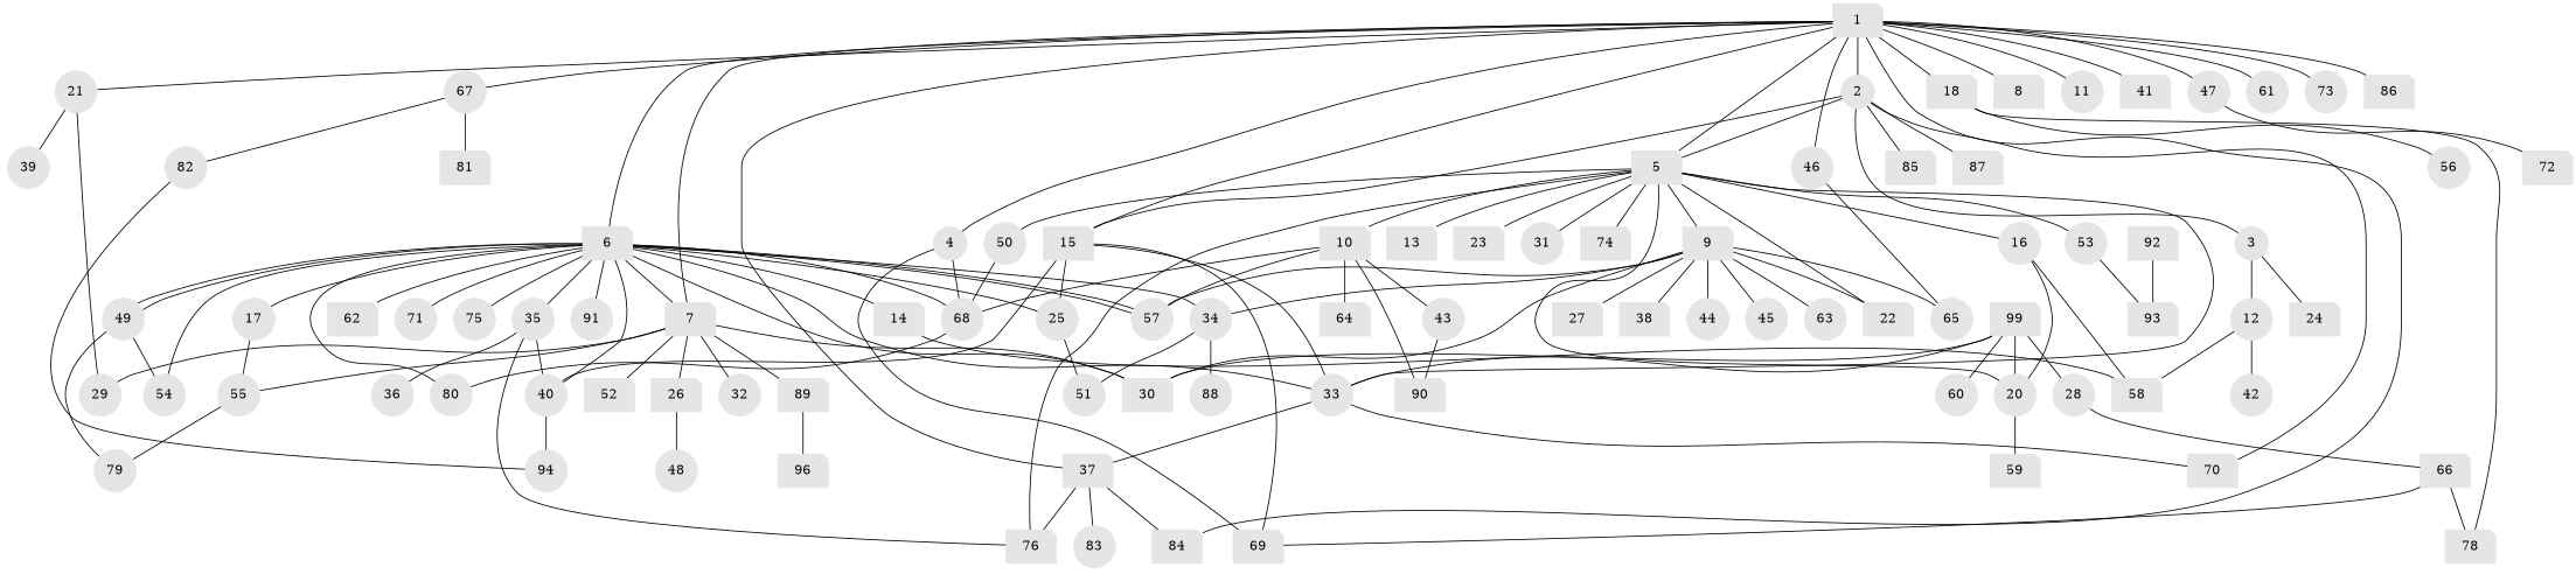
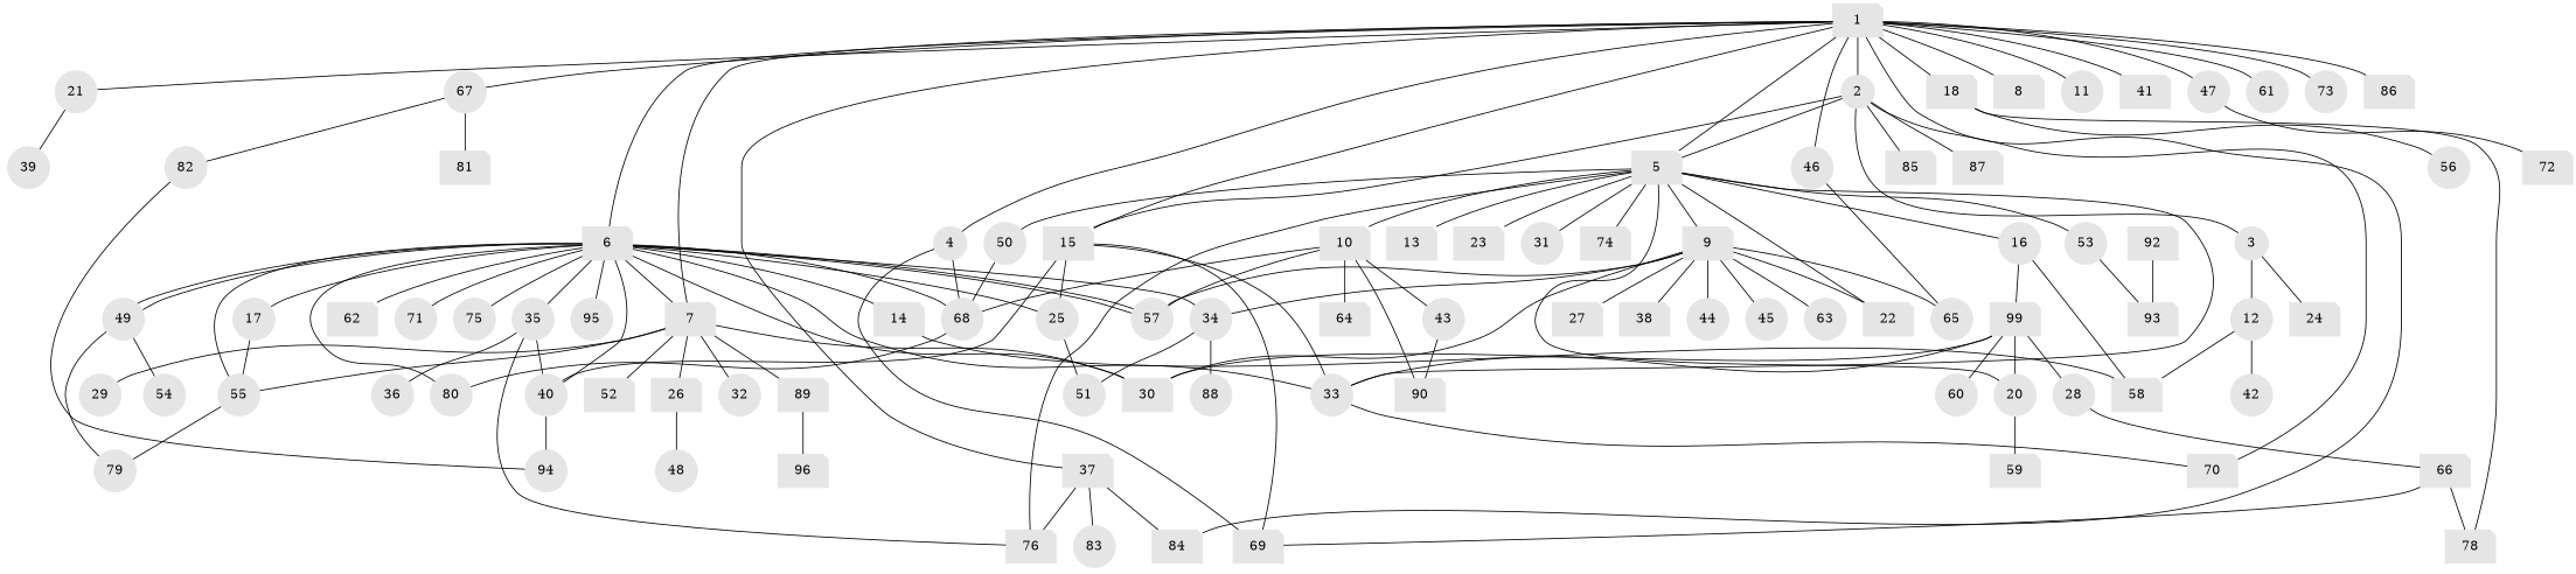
  graph {
    node [color=gray90 shape=circle style=filled]
    1 [shape=note]
    2
    4
    5 [shape=note]
    6 [shape=note]
    7 [shape=note]
    8 [shape=note]
    11
    15 [shape=note]
    18 [shape=note]
    21
    37 [shape=note]
    41 [shape=note]
    46
    47
    61
    67
    73
    84 [shape=note]
    86 [shape=note]
    3
    70 [shape=note]
    85 [shape=note]
    87 [shape=note]
    68
    69 [shape=note]
    9 [shape=note]
    10 [shape=note]
    13 [shape=note]
    16
    20
    22 [shape=note]
    23 [shape=note]
    31
    33
    50
    53
    74 [shape=note]
    76 [shape=note]
    14 [shape=note]
    17
    25
    30 [shape=note]
    34
    35
    40
    49
    54
    57
    62 [shape=note]
    71
    75
    80
-   91
+   91 [label=95]
    26 [shape=note]
    29
    32
    52 [shape=note]
    55
    89 [shape=note]
    56
    78 [shape=note]
    39
    83
    65
    72 [shape=note]
    81 [shape=note]
    82
    12
    24 [shape=note]
    42
    58 [shape=note]
    27 [shape=note]
    38 [shape=note]
    44
    45
    63
    43
    64 [shape=note]
    90 [shape=note]
    n81 [label=99 shape=note]
    59 [shape=note]
    93 [shape=note]
    51
    88
    36
    94
    79
    48
    96 [shape=note]
    28
    60
    66 [shape=note]
    92 [shape=note]
    1 -- 2
    1 -- 4
    1 -- 5
    1 -- 6
    1 -- 7
    1 -- 8
    1 -- 11
    1 -- 15
    1 -- 18
    1 -- 21
    1 -- 37
    1 -- 41
    1 -- 46
    1 -- 47
    1 -- 61
    1 -- 67
    1 -- 73
    1 -- 84
    1 -- 86
    2 -- 5
    2 -- 15
    2 -- 3
    2 -- 70
    2 -- 85
    2 -- 87
    4 -- 68
    4 -- 69
    5 -- 9
    5 -- 10
    5 -- 13
    5 -- 16
    5 -- 20
    5 -- 22
    5 -- 23
    5 -- 31
    5 -- 33
    5 -- 50
    5 -- 53
    5 -- 74
    5 -- 76
    6 -- 7
    6 -- 68
    6 -- 33
    6 -- 14
    6 -- 17
    6 -- 25
    6 -- 30
    6 -- 34
    6 -- 35
    6 -- 40
    6 -- 49
    6 -- 49
-   6 -- 54
+   6 -- 55
    6 -- 57
    6 -- 57
    6 -- 62
    6 -- 71
    6 -- 75
    6 -- 80
    6 -- 91
    7 -- 30
    7 -- 26
    7 -- 29
    7 -- 32
    7 -- 52
    7 -- 55
    7 -- 89
    15 -- 69
    15 -- 33
    15 -- 25
    15 -- 40
    18 -- 56
    18 -- 78
-   21 -- 29
    21 -- 39
    37 -- 84
    37 -- 76
    37 -- 83
    46 -- 65
    47 -- 72
    67 -- 81
    67 -- 82
    3 -- 12
    3 -- 24
    68 -- 80
    9 -- 22
    9 -- 30
    9 -- 34
    9 -- 57
    9 -- 65
    9 -- 27
    9 -- 38
    9 -- 44
    9 -- 45
    9 -- 63
    10 -- 68
    10 -- 57
    10 -- 43
    10 -- 64
    10 -- 90
    16 -- 58
-   16 -- 20
+   16 -- n81
    20 -- 59
-   33 -- 37
    33 -- 70
    50 -- 68
    53 -- 93
    14 -- 58
    17 -- 55
    25 -- 51
    34 -- 51
    34 -- 88
    35 -- 76
    35 -- 40
    35 -- 36
    40 -- 94
    49 -- 54
    49 -- 79
    26 -- 48
    55 -- 79
    89 -- 96
    82 -- 94
    12 -- 42
    12 -- 58
    43 -- 90
    n81 -- 20
    n81 -- 33
    n81 -- 30
    n81 -- 28
    n81 -- 60
    28 -- 66
    66 -- 69
    66 -- 78
    92 -- 93
  }
